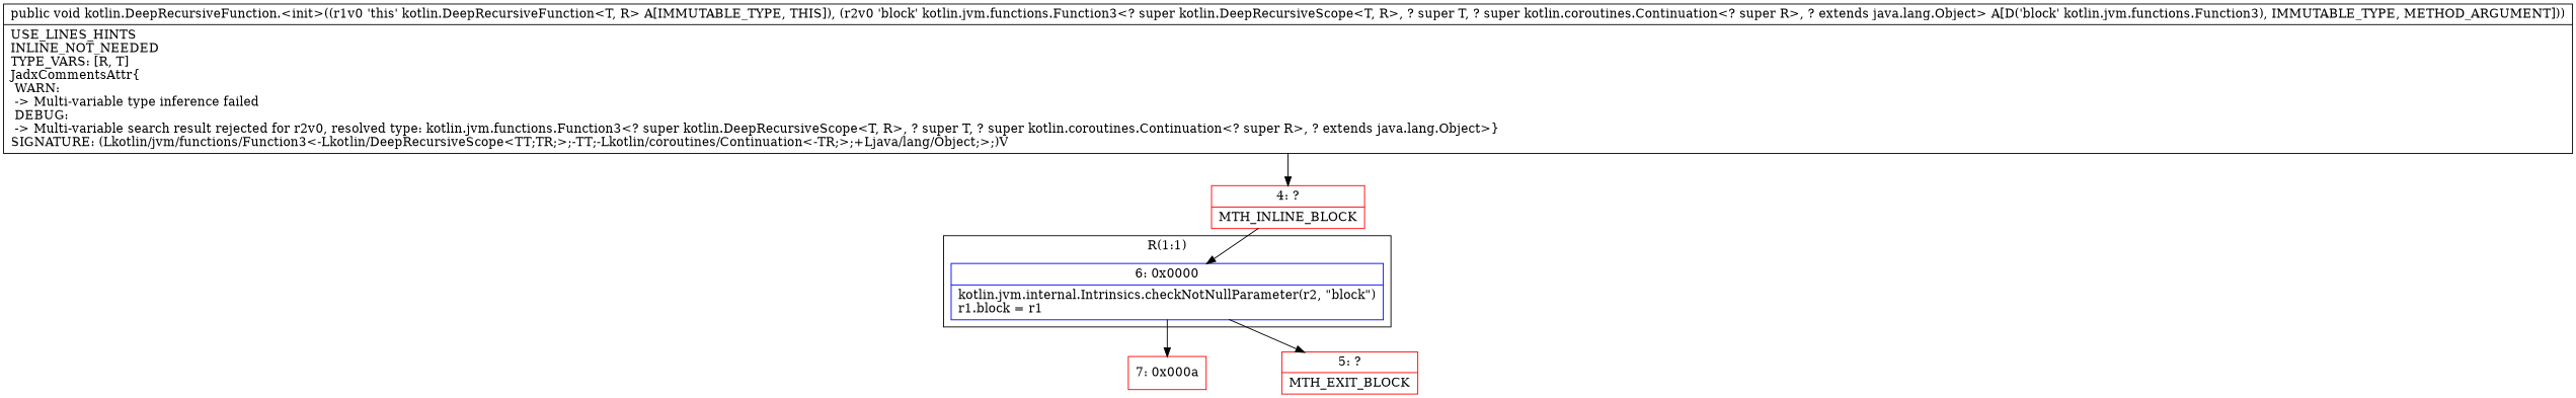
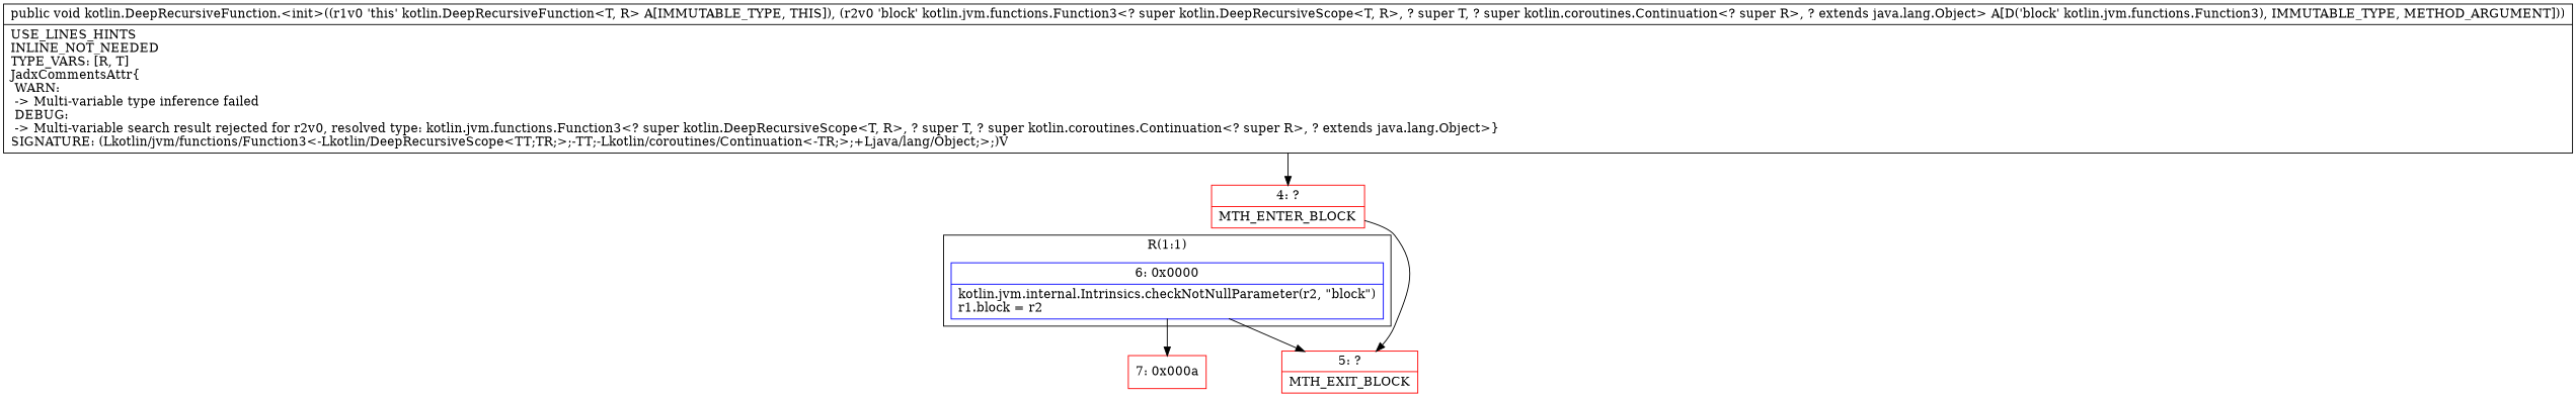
  digraph {
    node [color=red shape=record]
-   n1 [color=blue label="{6\:\ 0x0000|kotlin.jvm.internal.Intrinsics.checkNotNullParameter(r2, \"block\")\lr1.block = r1\l}"]
+   n1 [color=blue label="{6\:\ 0x0000|kotlin.jvm.internal.Intrinsics.checkNotNullParameter(r2, \"block\")\lr1.block = r2\l}"]
    n2 [label="{7\:\ 0x000a}"]
    n3 [label="{5\:\ ?|MTH_EXIT_BLOCK\l}"]
-   n4 [label="{4\:\ ?|MTH_INLINE_BLOCK\l}"]
+   n4 [label="{4\:\ ?|MTH_ENTER_BLOCK\l}"]
    n5 [label="{public void kotlin.DeepRecursiveFunction.\<init\>((r1v0 'this' kotlin.DeepRecursiveFunction\<T, R\> A[IMMUTABLE_TYPE, THIS]), (r2v0 'block' kotlin.jvm.functions.Function3\<? super kotlin.DeepRecursiveScope\<T, R\>, ? super T, ? super kotlin.coroutines.Continuation\<? super R\>, ? extends java.lang.Object\> A[D('block' kotlin.jvm.functions.Function3), IMMUTABLE_TYPE, METHOD_ARGUMENT]))  | USE_LINES_HINTS\lINLINE_NOT_NEEDED\lTYPE_VARS: [R, T]\lJadxCommentsAttr\{\l WARN: \l \-\> Multi\-variable type inference failed\l DEBUG: \l \-\> Multi\-variable search result rejected for r2v0, resolved type: kotlin.jvm.functions.Function3\<? super kotlin.DeepRecursiveScope\<T, R\>, ? super T, ? super kotlin.coroutines.Continuation\<? super R\>, ? extends java.lang.Object\>\}\lSIGNATURE: (Lkotlin\/jvm\/functions\/Function3\<\-Lkotlin\/DeepRecursiveScope\<TT;TR;\>;\-TT;\-Lkotlin\/coroutines\/Continuation\<\-TR;\>;+Ljava\/lang\/Object;\>;)V\l}" color=""]
    subgraph cluster_1 {
      label="R(1:1)"
      n1
    }
    n1 -> n2
    n1 -> n3
-   n4 -> n1
+   n4 -> n3
    n5 -> n4
  }
